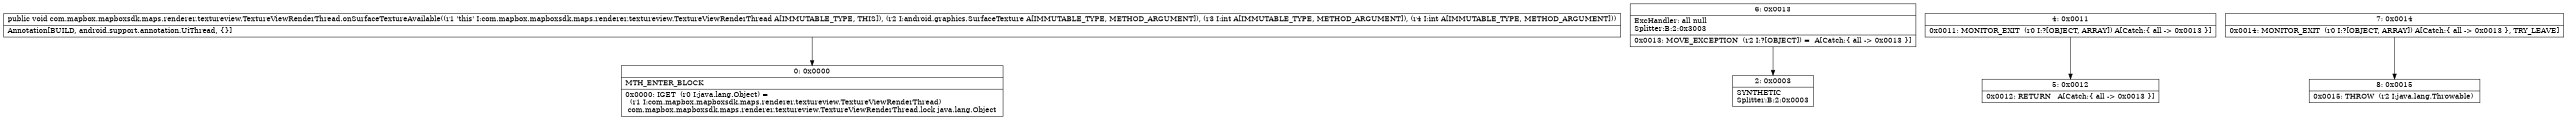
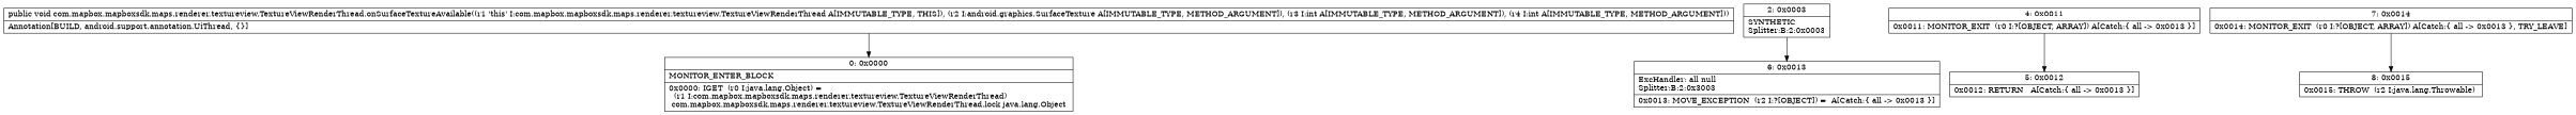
  digraph {
    node [shape=record]
-   n1 [label="{0\:\ 0x0000|MTH_ENTER_BLOCK\l|0x0000: IGET  (r0 I:java.lang.Object) = \l  (r1 I:com.mapbox.mapboxsdk.maps.renderer.textureview.TextureViewRenderThread)\l com.mapbox.mapboxsdk.maps.renderer.textureview.TextureViewRenderThread.lock java.lang.Object \l}"]
+   n1 [label="{0\:\ 0x0000|MONITOR_ENTER_BLOCK\l|0x0000: IGET  (r0 I:java.lang.Object) = \l  (r1 I:com.mapbox.mapboxsdk.maps.renderer.textureview.TextureViewRenderThread)\l com.mapbox.mapboxsdk.maps.renderer.textureview.TextureViewRenderThread.lock java.lang.Object \l}"]
    n2 [label="{2\:\ 0x0003|SYNTHETIC\lSplitter:B:2:0x0003\l}"]
    n3 [label="{6\:\ 0x0013|ExcHandler: all null\lSplitter:B:2:0x3003\l|0x0013: MOVE_EXCEPTION  (r2 I:?[OBJECT]) =  A[Catch:\{ all \-\> 0x0013 \}]\l}"]
    n4 [label="{4\:\ 0x0011|0x0011: MONITOR_EXIT  (r0 I:?[OBJECT, ARRAY]) A[Catch:\{ all \-\> 0x0013 \}]\l}"]
    n5 [label="{5\:\ 0x0012|0x0012: RETURN   A[Catch:\{ all \-\> 0x0013 \}]\l}"]
    n6 [label="{7\:\ 0x0014|0x0014: MONITOR_EXIT  (r0 I:?[OBJECT, ARRAY]) A[Catch:\{ all \-\> 0x0013 \}, TRY_LEAVE]\l}"]
    n7 [label="{8\:\ 0x0015|0x0015: THROW  (r2 I:java.lang.Throwable) \l}"]
    n8 [label="{public void com.mapbox.mapboxsdk.maps.renderer.textureview.TextureViewRenderThread.onSurfaceTextureAvailable((r1 'this' I:com.mapbox.mapboxsdk.maps.renderer.textureview.TextureViewRenderThread A[IMMUTABLE_TYPE, THIS]), (r2 I:android.graphics.SurfaceTexture A[IMMUTABLE_TYPE, METHOD_ARGUMENT]), (r3 I:int A[IMMUTABLE_TYPE, METHOD_ARGUMENT]), (r4 I:int A[IMMUTABLE_TYPE, METHOD_ARGUMENT]))  | Annotation[BUILD, android.support.annotation.UiThread, \{\}]\l}"]
-   n3 -> n2
+   n2 -> n3
    n4 -> n5
    n6 -> n7
    n8 -> n1
  }
